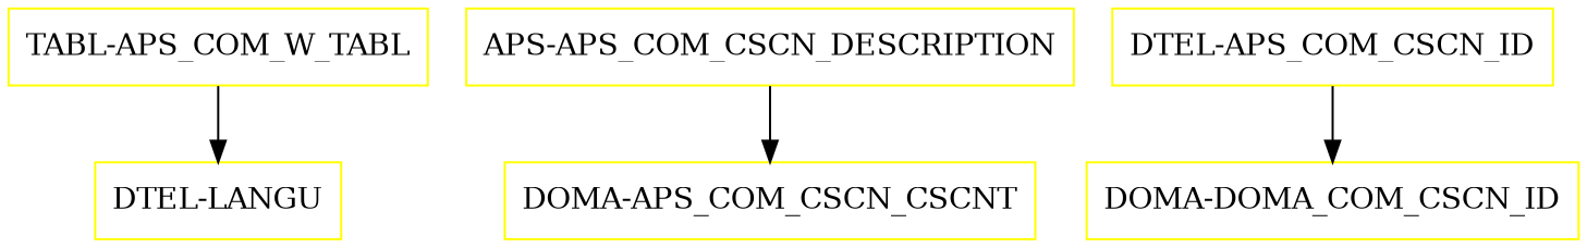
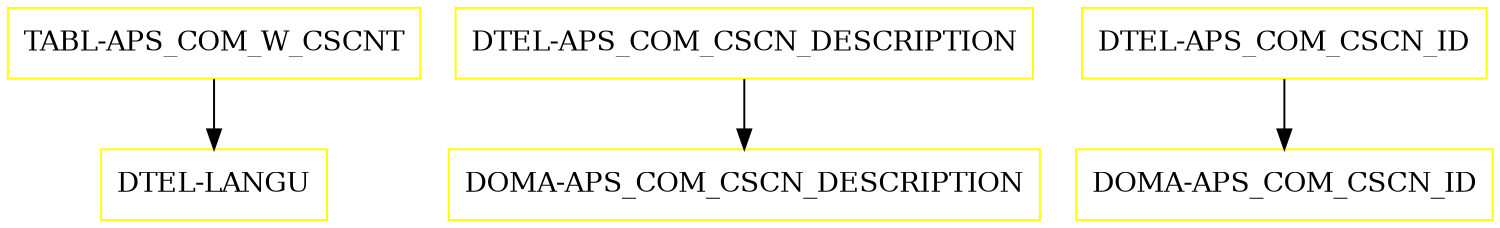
  digraph {
    node [color=yellow shape=box]
-   "TABL-APS_COM_W_CSCNT" [label="TABL-APS_COM_W_TABL"]
+   "TABL-APS_COM_W_CSCNT"
    "DTEL-LANGU"
-   "DTEL-APS_COM_CSCN_DESCRIPTION" [label="APS-APS_COM_CSCN_DESCRIPTION"]
-   "DOMA-APS_COM_CSCN_DESCRIPTION" [label="DOMA-APS_COM_CSCN_CSCNT"]
+   "DTEL-APS_COM_CSCN_DESCRIPTION"
+   "DOMA-APS_COM_CSCN_DESCRIPTION"
    "DTEL-APS_COM_CSCN_ID"
-   "DOMA-APS_COM_CSCN_ID" [label="DOMA-DOMA_COM_CSCN_ID"]
+   "DOMA-APS_COM_CSCN_ID"
    "TABL-APS_COM_W_CSCNT" -> "DTEL-LANGU"
    "DTEL-APS_COM_CSCN_DESCRIPTION" -> "DOMA-APS_COM_CSCN_DESCRIPTION"
    "DTEL-APS_COM_CSCN_ID" -> "DOMA-APS_COM_CSCN_ID"
  }
